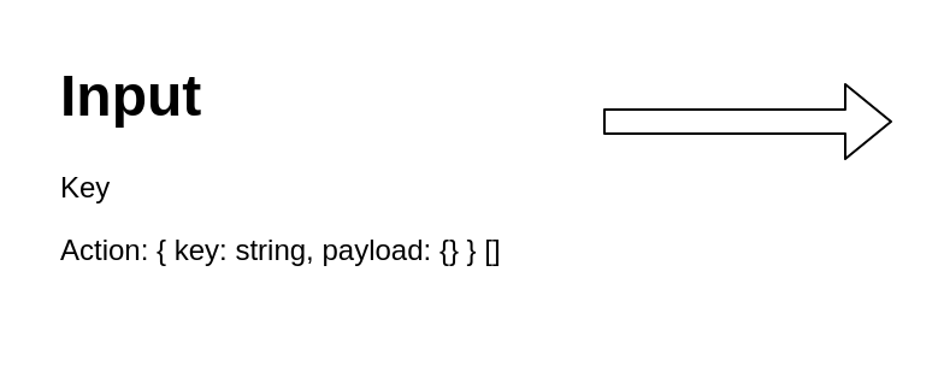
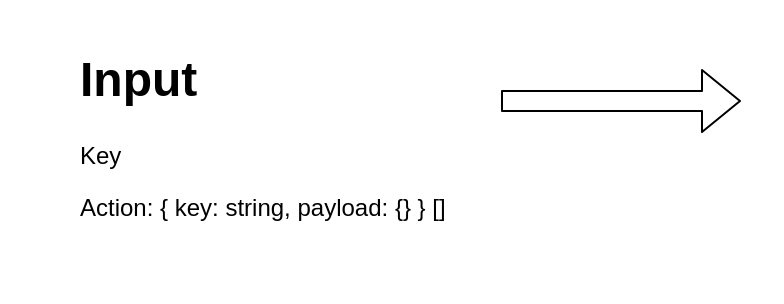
  <mxCell id="0" />
  <mxCell id="1" parent="0" />
- <mxCell id="2" value="&lt;h1&gt;Input&lt;/h1&gt;&lt;p&gt;Key&lt;/p&gt;&lt;p&gt;Action: {&amp;nbsp;&lt;span style=&quot;background-color: initial;&quot;&gt;key: string, &lt;/span&gt;&lt;span style=&quot;background-color: initial;&quot;&gt;payload: {}&amp;nbsp;&lt;/span&gt;&lt;span style=&quot;background-color: initial;&quot;&gt;} []&lt;/span&gt;&lt;/p&gt;" style="text;html=1;strokeColor=none;fillColor=none;spacing=5;spacingTop=-20;whiteSpace=wrap;overflow=hidden;rounded=0;" vertex="1" parent="1"><mxGeometry x="20" y="20" width="210" height="110" as="geometry" /></mxCell>
+ <mxCell id="2" value="&lt;h1&gt;Input&lt;/h1&gt;&lt;p&gt;Key&lt;/p&gt;&lt;p&gt;Action: {&amp;nbsp;&lt;span style=&quot;background-color: initial;&quot;&gt;key: string, &lt;/span&gt;&lt;span style=&quot;background-color: initial;&quot;&gt;payload: {}&amp;nbsp;&lt;/span&gt;&lt;span style=&quot;background-color: initial;&quot;&gt;} []&lt;/span&gt;&lt;/p&gt;" style="text;html=1;strokeColor=none;fillColor=none;spacing=5;spacingTop=-20;whiteSpace=wrap;overflow=hidden;rounded=0;" vertex="1" parent="1"><mxGeometry x="35" y="20" width="210" height="110" as="geometry" /></mxCell>
  <mxCell id="3" value="" style="shape=flexArrow;endArrow=classic;html=1;" edge="1" parent="1"><mxGeometry width="50" height="50" relative="1" as="geometry"><mxPoint x="250" y="50" as="sourcePoint" /><mxPoint x="370" y="50" as="targetPoint" /></mxGeometry></mxCell>
